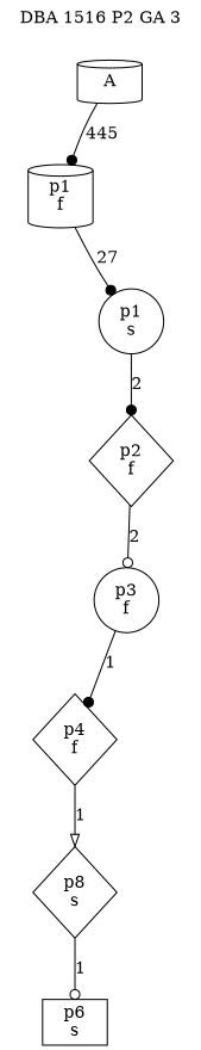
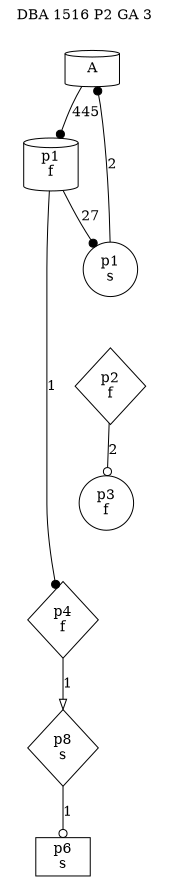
  digraph {
    label=" DBA 1516 P2 GA 3 "
    labelloc=tl
    rankdir=TB
    node [shape=diamond]
    edge [arrowhead=dot]
    n1 [label=A shape=cylinder]
    n2 [label="p1\nf" shape=cylinder]
    n3 [label="p1\ns" shape=ellipse]
    n4 [label="p2\nf"]
    n5 [label="p3\nf" shape=ellipse]
    n6 [label="p4\nf"]
    n7 [label="p8\ns"]
    n8 [label="p6\ns" shape=box]
    n1 -> n2 [label=445]
    n2 -> n3 [label=27]
-   n3 -> n4 [label=2]
+   n3 -> n1 [label=2]
    n4 -> n5 [arrowhead=odot label=2]
-   n5 -> n6 [label=1]
+   n2 -> n6 [label=1]
    n6 -> n7 [arrowhead=onormal label=1]
    n7 -> n8 [arrowhead=odot label=1]
  }
